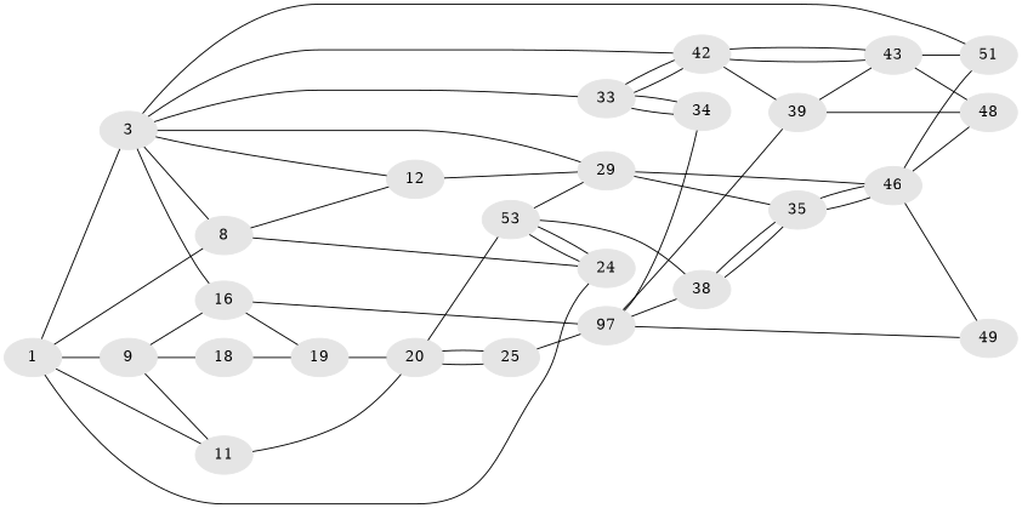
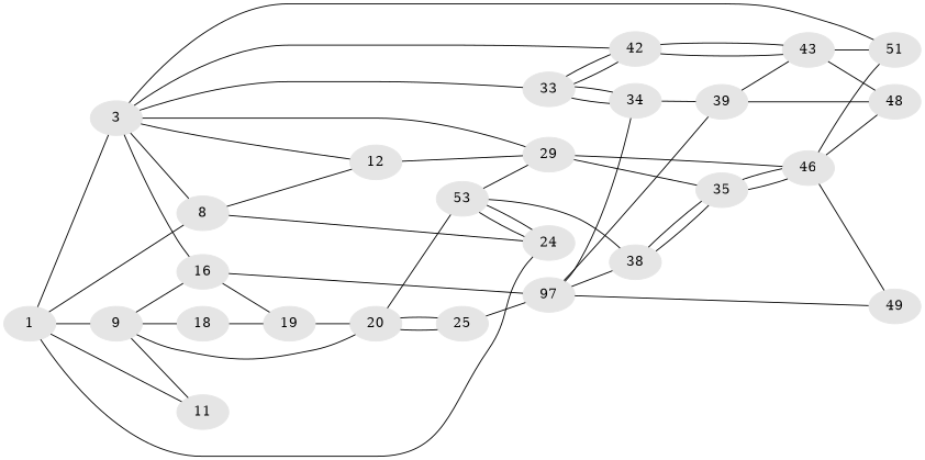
  graph {
    rankdir=LR
    node [color=gray90 style=filled]
    1 [super="+2+6"]
    3 [super="+41+15+4"]
    8 [super="+14"]
    9 [super="+10+17"]
    11
    24
    12 [super="+13"]
    16 [super="+26"]
    29 [super="+30+32"]
    33
    42
    51
    18
    20 [super="+21"]
    19
    n16 [label=97 super="+28"]
    n17 [label=35]
    46 [super="+50"]
    34
    43 [super="+47"]
    n21 [label=53 super="+31"]
    25
    38
    39 [super="+40"]
    49
    48
    1 -- 3
    1 -- 8
    1 -- 9
    1 -- 11
    1 -- 24
    3 -- 8
    3 -- 12
    3 -- 16
    3 -- 29 [weight=2]
    3 -- 33
    3 -- 42
    3 -- 51
    8 -- 24
    8 -- 12
    9 -- 11
    9 -- 16
    9 -- 18 [weight=2]
-   11 -- 20
+   9 -- 20
    12 -- 29 [weight=2]
    16 -- 19
    16 -- n16
    29 -- n17
    29 -- 46
    33 -- 42
    33 -- 42
    33 -- 34
    33 -- 34
    42 -- 43
    42 -- 43
    18 -- 19
    20 -- n21
    20 -- 25 [weight=2]
    20 -- 25
    19 -- 20
    n16 -- 34
    n16 -- 38
    n16 -- 39
    n16 -- 49 [weight=2]
    n17 -- 46
    n17 -- 46
    46 -- 51
    46 -- 49
    46 -- 48
-   42 -- 39
+   34 -- 39
    43 -- 51
    43 -- 48
    n21 -- 24
    n21 -- 24
    n21 -- 29
    n21 -- 38
    25 -- n16
    38 -- n17
    38 -- n17
    39 -- 43
    39 -- 48
  }
